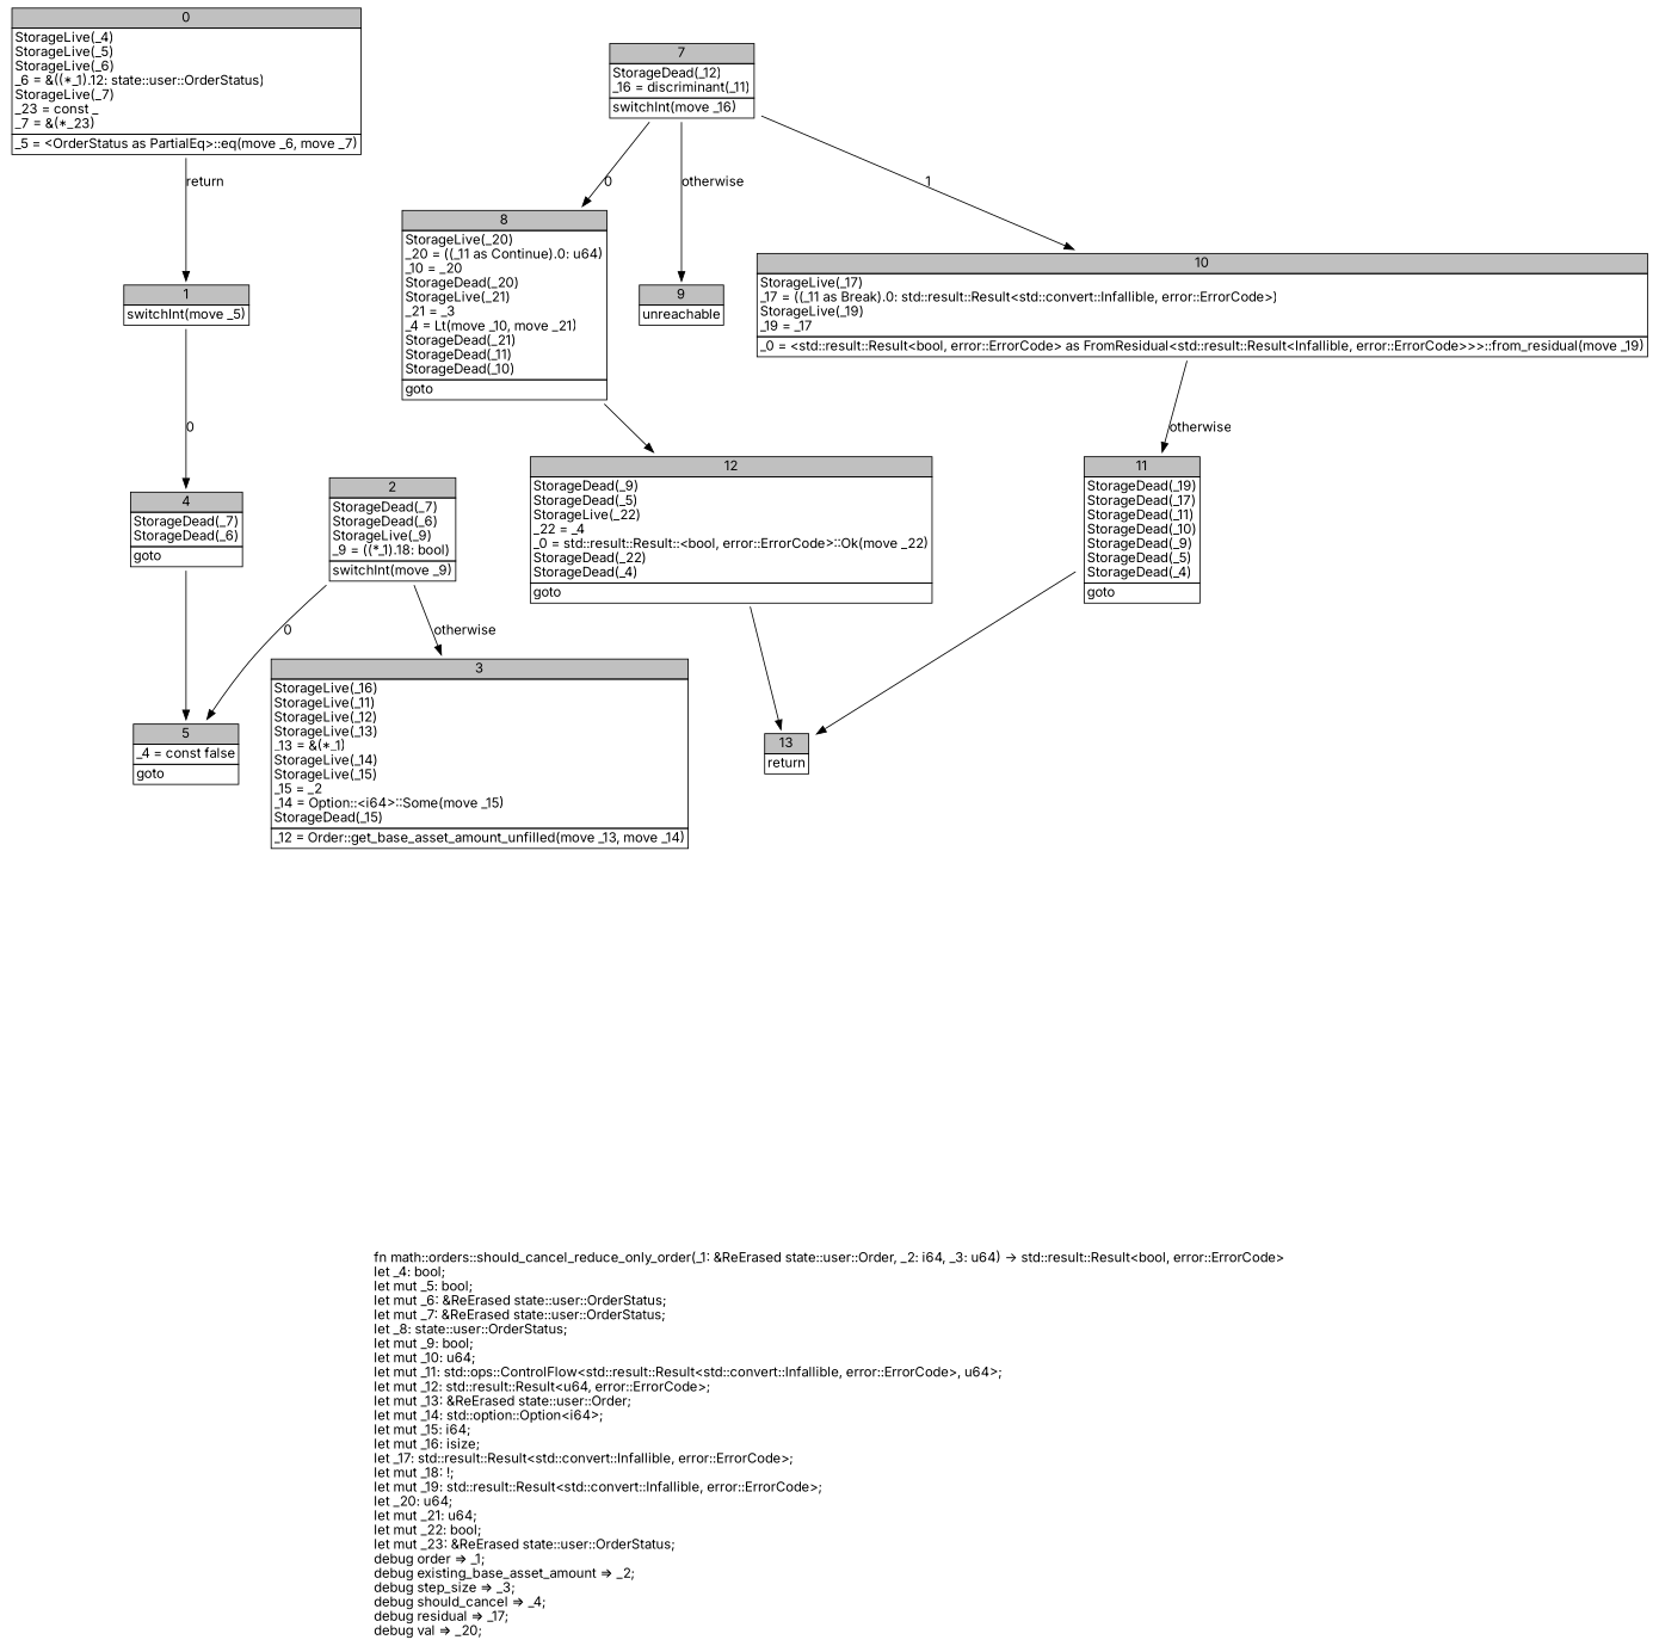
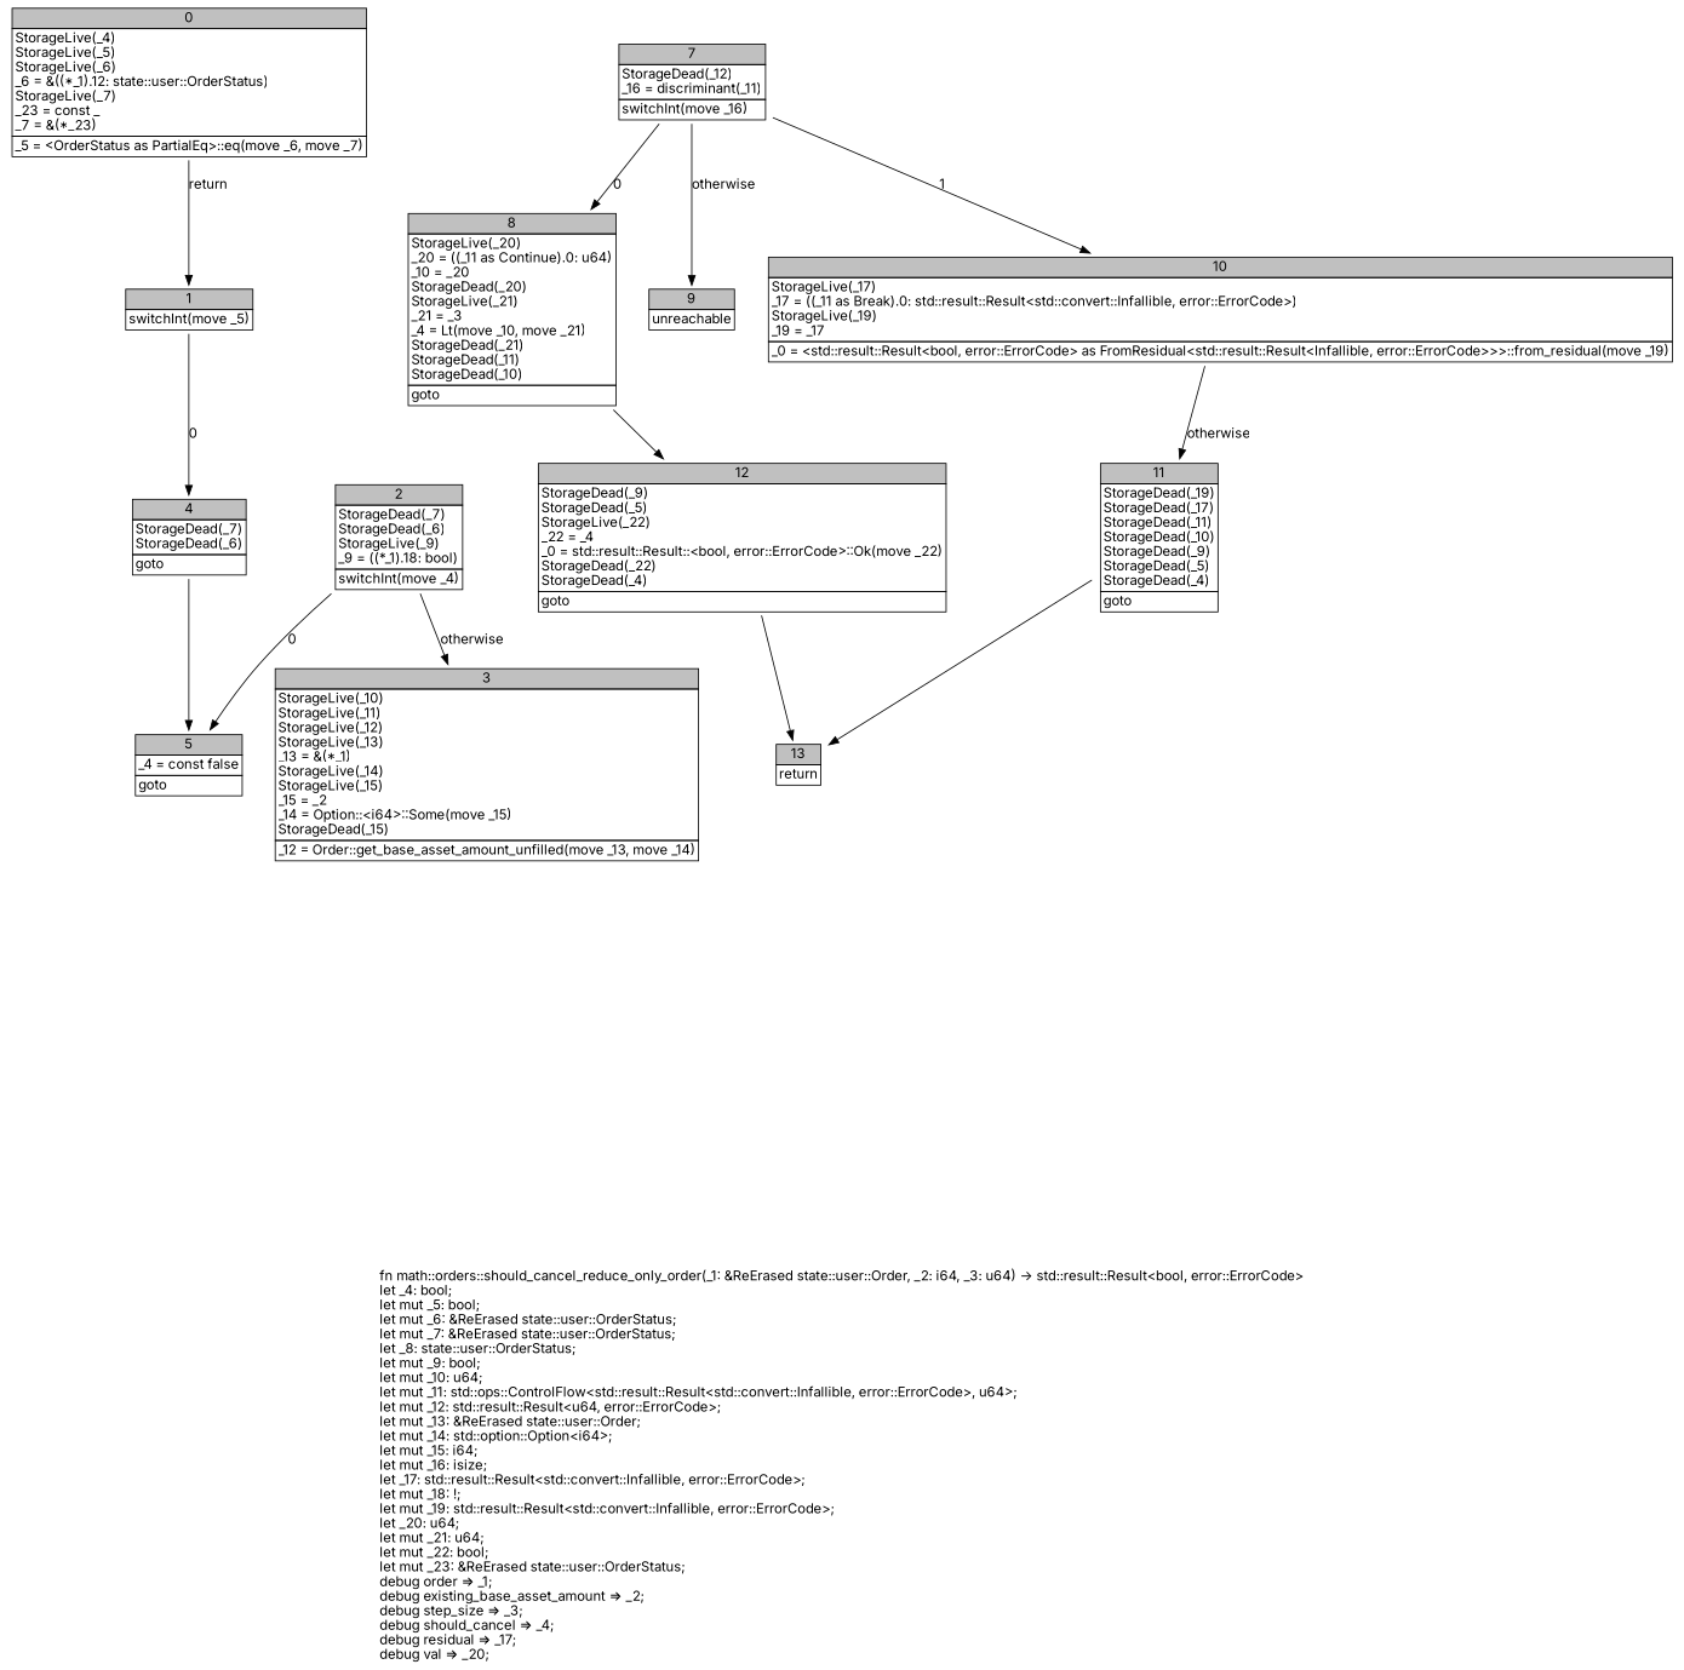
  digraph {
    fontname=Inter
    label=<fn math::orders::should_cancel_reduce_only_order(_1: &amp;ReErased state::user::Order, _2: i64, _3: u64) -&gt; std::result::Result&lt;bool, error::ErrorCode&gt;<br align="left"/>let _4: bool;<br align="left"/>let mut _5: bool;<br align="left"/>let mut _6: &amp;ReErased state::user::OrderStatus;<br align="left"/>let mut _7: &amp;ReErased state::user::OrderStatus;<br align="left"/>let _8: state::user::OrderStatus;<br align="left"/>let mut _9: bool;<br align="left"/>let mut _10: u64;<br align="left"/>let mut _11: std::ops::ControlFlow&lt;std::result::Result&lt;std::convert::Infallible, error::ErrorCode&gt;, u64&gt;;<br align="left"/>let mut _12: std::result::Result&lt;u64, error::ErrorCode&gt;;<br align="left"/>let mut _13: &amp;ReErased state::user::Order;<br align="left"/>let mut _14: std::option::Option&lt;i64&gt;;<br align="left"/>let mut _15: i64;<br align="left"/>let mut _16: isize;<br align="left"/>let _17: std::result::Result&lt;std::convert::Infallible, error::ErrorCode&gt;;<br align="left"/>let mut _18: !;<br align="left"/>let mut _19: std::result::Result&lt;std::convert::Infallible, error::ErrorCode&gt;;<br align="left"/>let _20: u64;<br align="left"/>let mut _21: u64;<br align="left"/>let mut _22: bool;<br align="left"/>let mut _23: &amp;ReErased state::user::OrderStatus;<br align="left"/>debug order =&gt; _1;<br align="left"/>debug existing_base_asset_amount =&gt; _2;<br align="left"/>debug step_size =&gt; _3;<br align="left"/>debug should_cancel =&gt; _4;<br align="left"/>debug residual =&gt; _17;<br align="left"/>debug val =&gt; _20;<br align="left"/>>
    node [fontname=Inter shape=none]
    edge [fontname=Inter]
    n1 [label=<<table border="0" cellborder="1" cellspacing="0"><tr><td bgcolor="gray" align="center" colspan="1">0</td></tr><tr><td align="left" balign="left">StorageLive(_4)<br/>StorageLive(_5)<br/>StorageLive(_6)<br/>_6 = &amp;((*_1).12: state::user::OrderStatus)<br/>StorageLive(_7)<br/>_23 = const _<br/>_7 = &amp;(*_23)<br/></td></tr><tr><td align="left">_5 = &lt;OrderStatus as PartialEq&gt;::eq(move _6, move _7)</td></tr></table>>]
    n2 [label=<<table border="0" cellborder="1" cellspacing="0"><tr><td bgcolor="gray" align="center" colspan="1">1</td></tr><tr><td align="left">switchInt(move _5)</td></tr></table>>]
    n3 [label=<<table border="0" cellborder="1" cellspacing="0"><tr><td bgcolor="gray" align="center" colspan="1">4</td></tr><tr><td align="left" balign="left">StorageDead(_7)<br/>StorageDead(_6)<br/></td></tr><tr><td align="left">goto</td></tr></table>>]
-   n4 [label=<<table border="0" cellborder="1" cellspacing="0"><tr><td bgcolor="gray" align="center" colspan="1">2</td></tr><tr><td align="left" balign="left">StorageDead(_7)<br/>StorageDead(_6)<br/>StorageLive(_9)<br/>_9 = ((*_1).18: bool)<br/></td></tr><tr><td align="left">switchInt(move _9)</td></tr></table>>]
-   n5 [label=<<table border="0" cellborder="1" cellspacing="0"><tr><td bgcolor="gray" align="center" colspan="1">3</td></tr><tr><td align="left" balign="left">StorageLive(_16)<br/>StorageLive(_11)<br/>StorageLive(_12)<br/>StorageLive(_13)<br/>_13 = &amp;(*_1)<br/>StorageLive(_14)<br/>StorageLive(_15)<br/>_15 = _2<br/>_14 = Option::&lt;i64&gt;::Some(move _15)<br/>StorageDead(_15)<br/></td></tr><tr><td align="left">_12 = Order::get_base_asset_amount_unfilled(move _13, move _14)</td></tr></table>>]
+   n4 [label=<<table border="0" cellborder="1" cellspacing="0"><tr><td bgcolor="gray" align="center" colspan="1">2</td></tr><tr><td align="left" balign="left">StorageDead(_7)<br/>StorageDead(_6)<br/>StorageLive(_9)<br/>_9 = ((*_1).18: bool)<br/></td></tr><tr><td align="left">switchInt(move _4)</td></tr></table>>]
+   n5 [label=<<table border="0" cellborder="1" cellspacing="0"><tr><td bgcolor="gray" align="center" colspan="1">3</td></tr><tr><td align="left" balign="left">StorageLive(_10)<br/>StorageLive(_11)<br/>StorageLive(_12)<br/>StorageLive(_13)<br/>_13 = &amp;(*_1)<br/>StorageLive(_14)<br/>StorageLive(_15)<br/>_15 = _2<br/>_14 = Option::&lt;i64&gt;::Some(move _15)<br/>StorageDead(_15)<br/></td></tr><tr><td align="left">_12 = Order::get_base_asset_amount_unfilled(move _13, move _14)</td></tr></table>>]
    n6 [label=<<table border="0" cellborder="1" cellspacing="0"><tr><td bgcolor="gray" align="center" colspan="1">5</td></tr><tr><td align="left" balign="left">_4 = const false<br/></td></tr><tr><td align="left">goto</td></tr></table>>]
    n7 [label=<<table border="0" cellborder="1" cellspacing="0"><tr><td bgcolor="gray" align="center" colspan="1">12</td></tr><tr><td align="left" balign="left">StorageDead(_9)<br/>StorageDead(_5)<br/>StorageLive(_22)<br/>_22 = _4<br/>_0 = std::result::Result::&lt;bool, error::ErrorCode&gt;::Ok(move _22)<br/>StorageDead(_22)<br/>StorageDead(_4)<br/></td></tr><tr><td align="left">goto</td></tr></table>>]
    n8 [label=<<table border="0" cellborder="1" cellspacing="0"><tr><td bgcolor="gray" align="center" colspan="1">13</td></tr><tr><td align="left">return</td></tr></table>>]
    n9 [label=<<table border="0" cellborder="1" cellspacing="0"><tr><td bgcolor="gray" align="center" colspan="1">7</td></tr><tr><td align="left" balign="left">StorageDead(_12)<br/>_16 = discriminant(_11)<br/></td></tr><tr><td align="left">switchInt(move _16)</td></tr></table>>]
    n10 [label=<<table border="0" cellborder="1" cellspacing="0"><tr><td bgcolor="gray" align="center" colspan="1">8</td></tr><tr><td align="left" balign="left">StorageLive(_20)<br/>_20 = ((_11 as Continue).0: u64)<br/>_10 = _20<br/>StorageDead(_20)<br/>StorageLive(_21)<br/>_21 = _3<br/>_4 = Lt(move _10, move _21)<br/>StorageDead(_21)<br/>StorageDead(_11)<br/>StorageDead(_10)<br/></td></tr><tr><td align="left">goto</td></tr></table>>]
    n11 [label=<<table border="0" cellborder="1" cellspacing="0"><tr><td bgcolor="gray" align="center" colspan="1">9</td></tr><tr><td align="left">unreachable</td></tr></table>>]
    n12 [label=<<table border="0" cellborder="1" cellspacing="0"><tr><td bgcolor="gray" align="center" colspan="1">10</td></tr><tr><td align="left" balign="left">StorageLive(_17)<br/>_17 = ((_11 as Break).0: std::result::Result&lt;std::convert::Infallible, error::ErrorCode&gt;)<br/>StorageLive(_19)<br/>_19 = _17<br/></td></tr><tr><td align="left">_0 = &lt;std::result::Result&lt;bool, error::ErrorCode&gt; as FromResidual&lt;std::result::Result&lt;Infallible, error::ErrorCode&gt;&gt;&gt;::from_residual(move _19)</td></tr></table>>]
    n13 [label=<<table border="0" cellborder="1" cellspacing="0"><tr><td bgcolor="gray" align="center" colspan="1">11</td></tr><tr><td align="left" balign="left">StorageDead(_19)<br/>StorageDead(_17)<br/>StorageDead(_11)<br/>StorageDead(_10)<br/>StorageDead(_9)<br/>StorageDead(_5)<br/>StorageDead(_4)<br/></td></tr><tr><td align="left">goto</td></tr></table>>]
    n1 -> n2 [label=return]
    n2 -> n3 [label=0]
    n3 -> n6
    n4 -> n5 [label=otherwise]
    n4 -> n6 [label=0]
    n7 -> n8
    n9 -> n10 [label=0]
    n9 -> n11 [label=otherwise]
    n9 -> n12 [label=1]
    n10 -> n7
    n12 -> n13 [label=otherwise]
    n13 -> n8
  }
